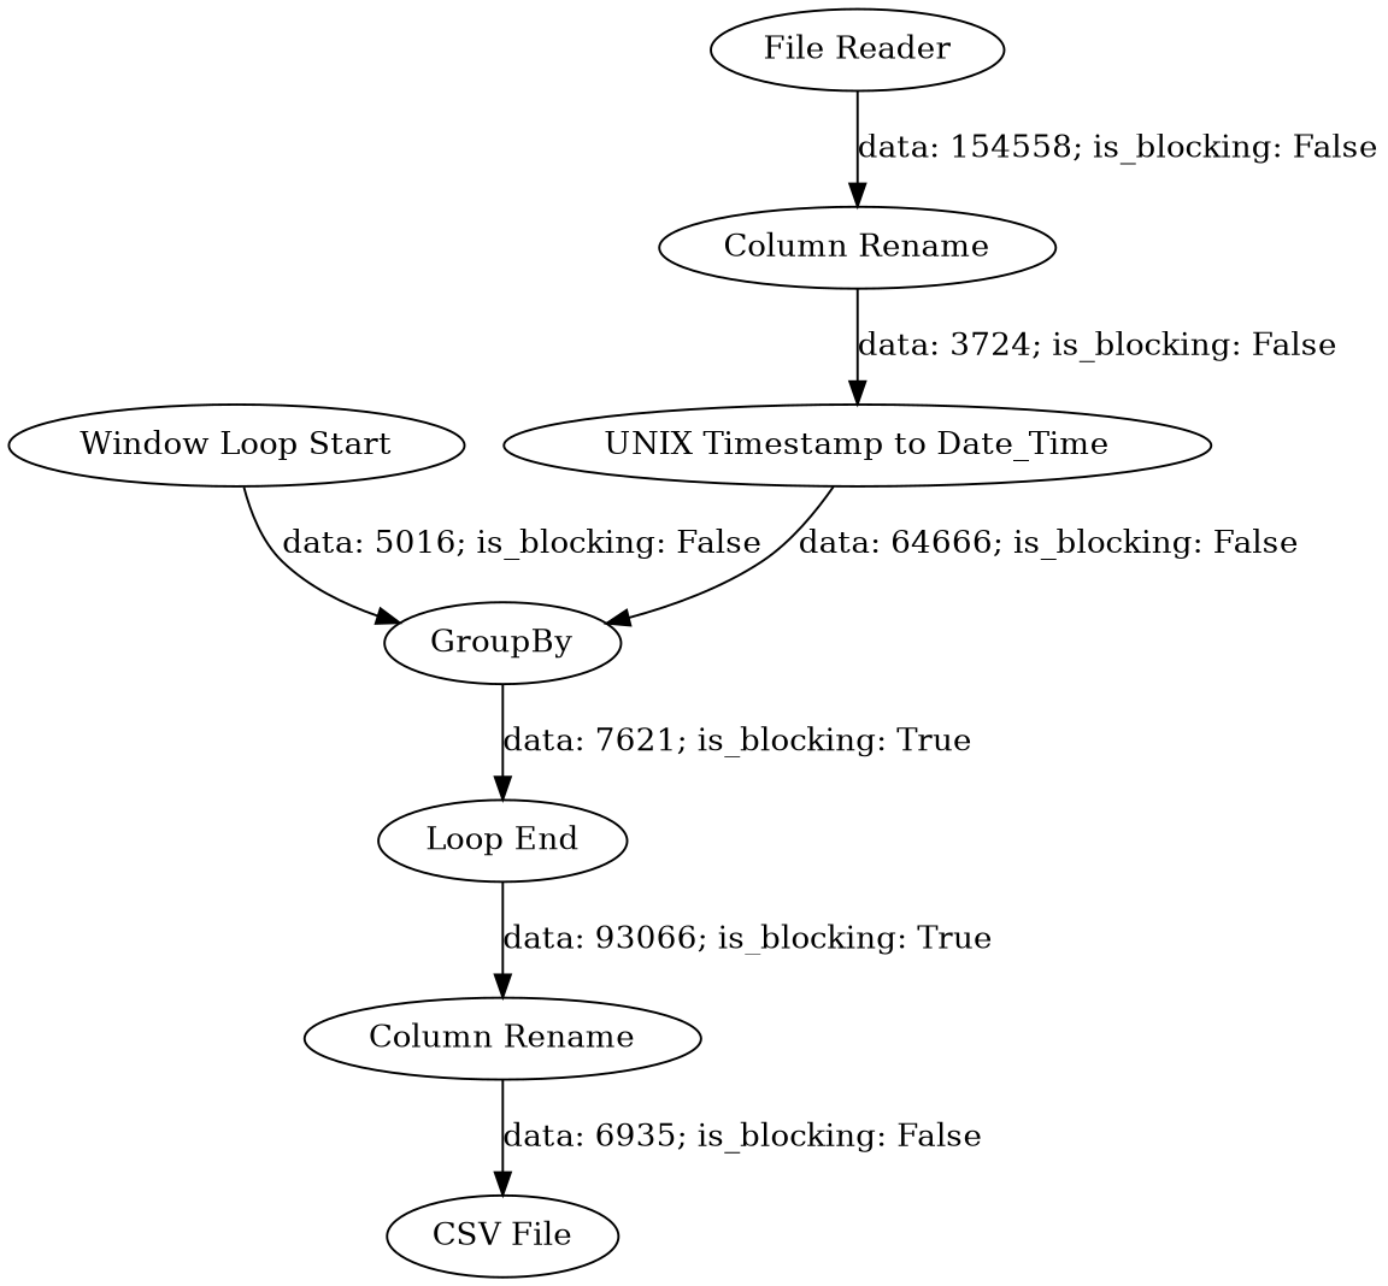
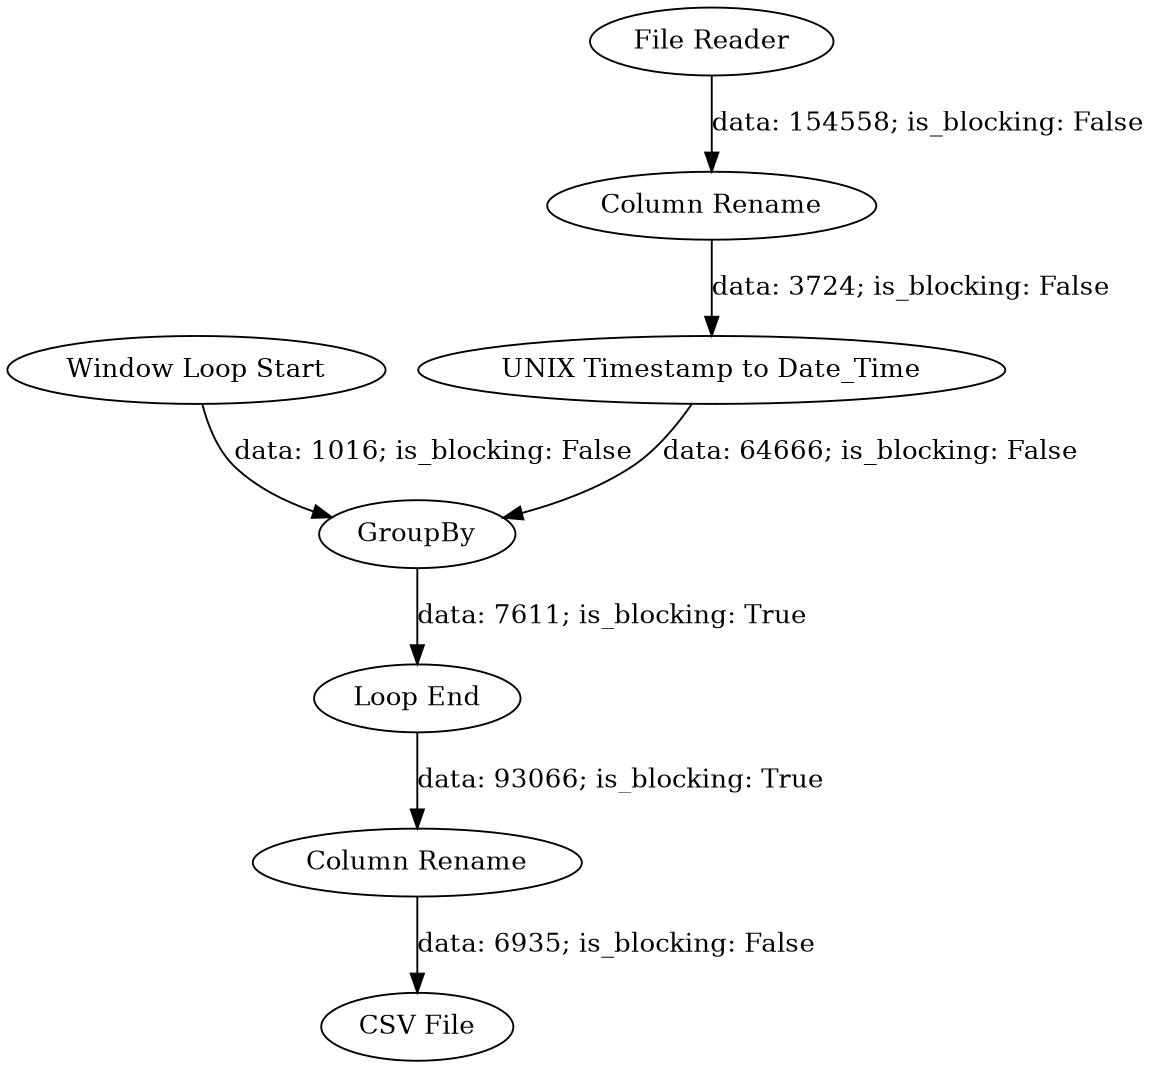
  digraph {
    rankdir=TB
    n1 [label="Column Rename"]
    n2 [label="UNIX Timestamp to Date_Time"]
    n3 [label=GroupBy]
    n4 [label="Column Rename"]
    n5 [label="CSV File"]
    n6 [label="Window Loop Start"]
    n7 [label="Loop End"]
    n8 [label="File Reader"]
    n1 -> n2 [label="data: 3724; is_blocking: False"]
    n2 -> n3 [label="data: 64666; is_blocking: False"]
-   n3 -> n7 [label="data: 7621; is_blocking: True"]
+   n3 -> n7 [label="data: 7611; is_blocking: True"]
    n4 -> n5 [label="data: 6935; is_blocking: False"]
-   n6 -> n3 [label="data: 5016; is_blocking: False"]
+   n6 -> n3 [label="data: 1016; is_blocking: False"]
    n7 -> n4 [label="data: 93066; is_blocking: True"]
    n8 -> n1 [label="data: 154558; is_blocking: False"]
  }
